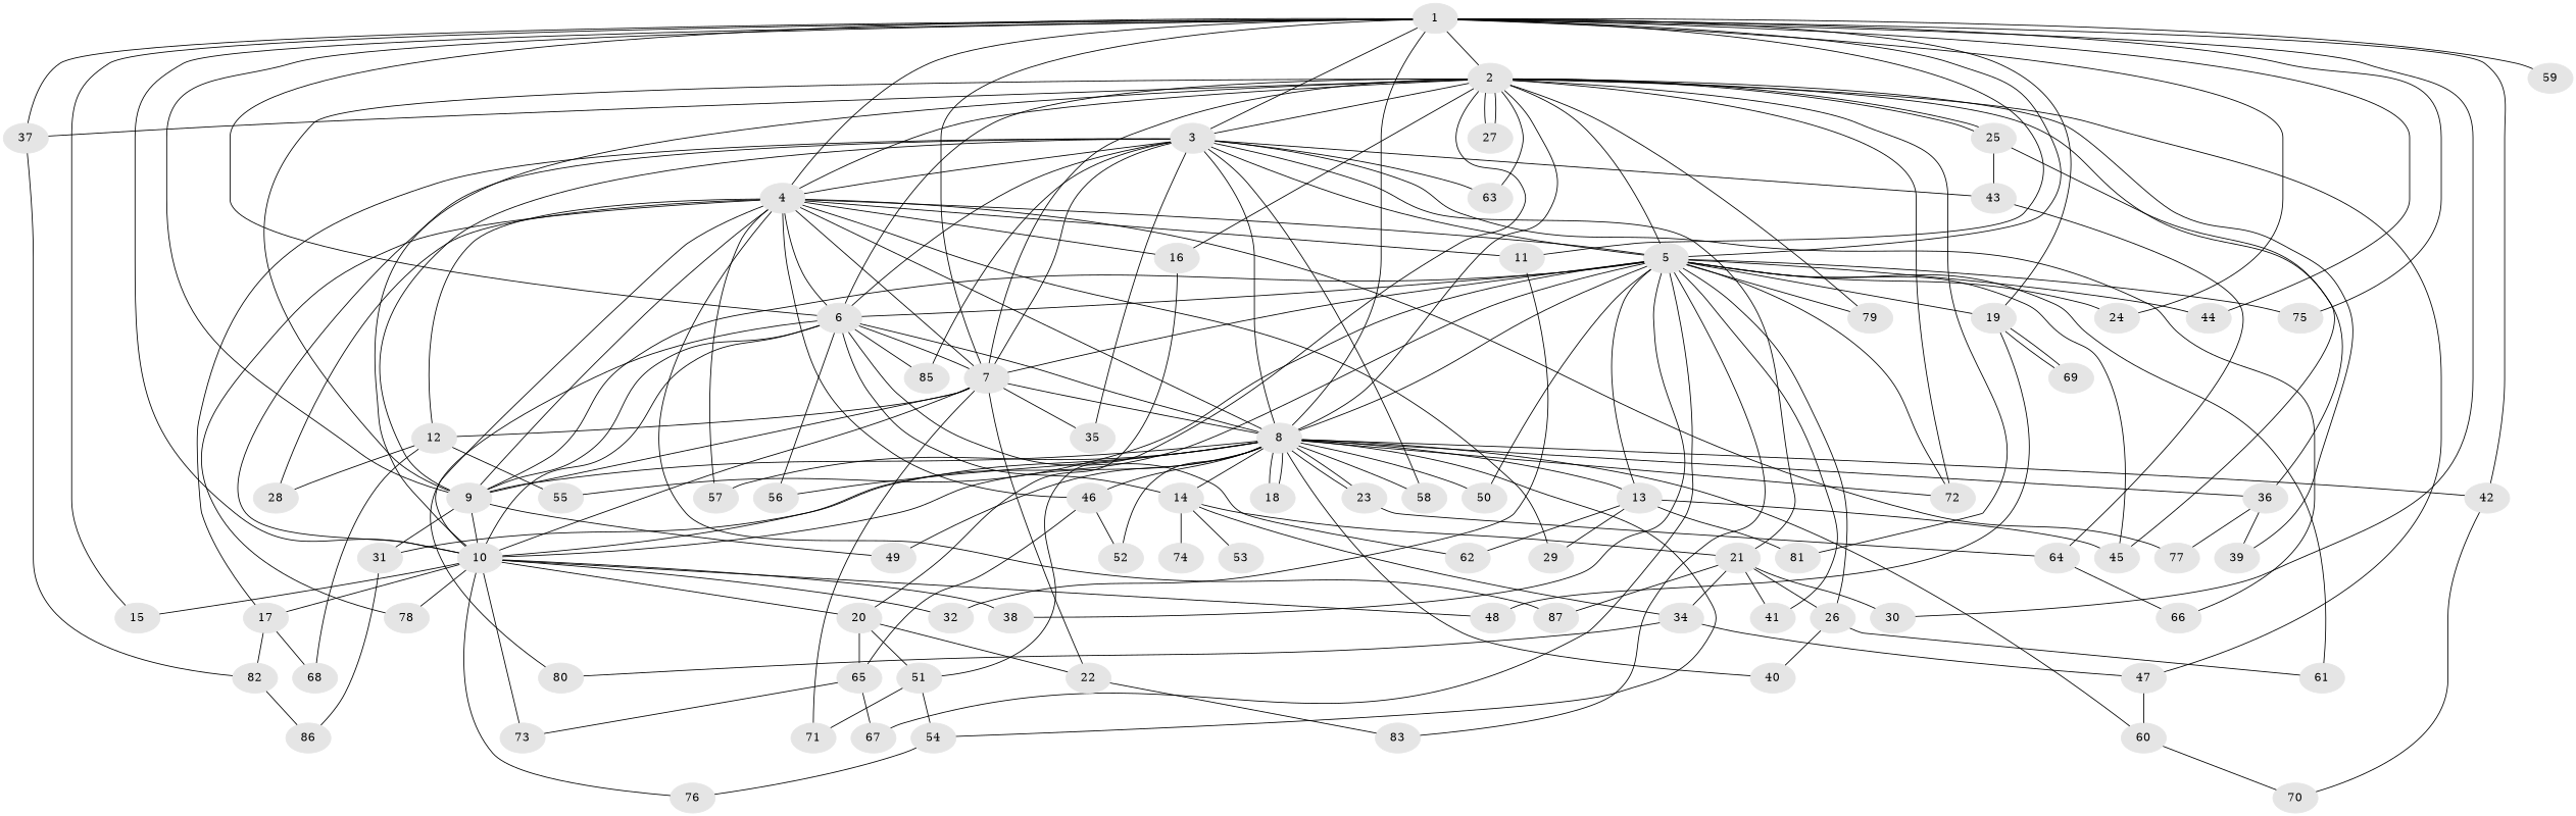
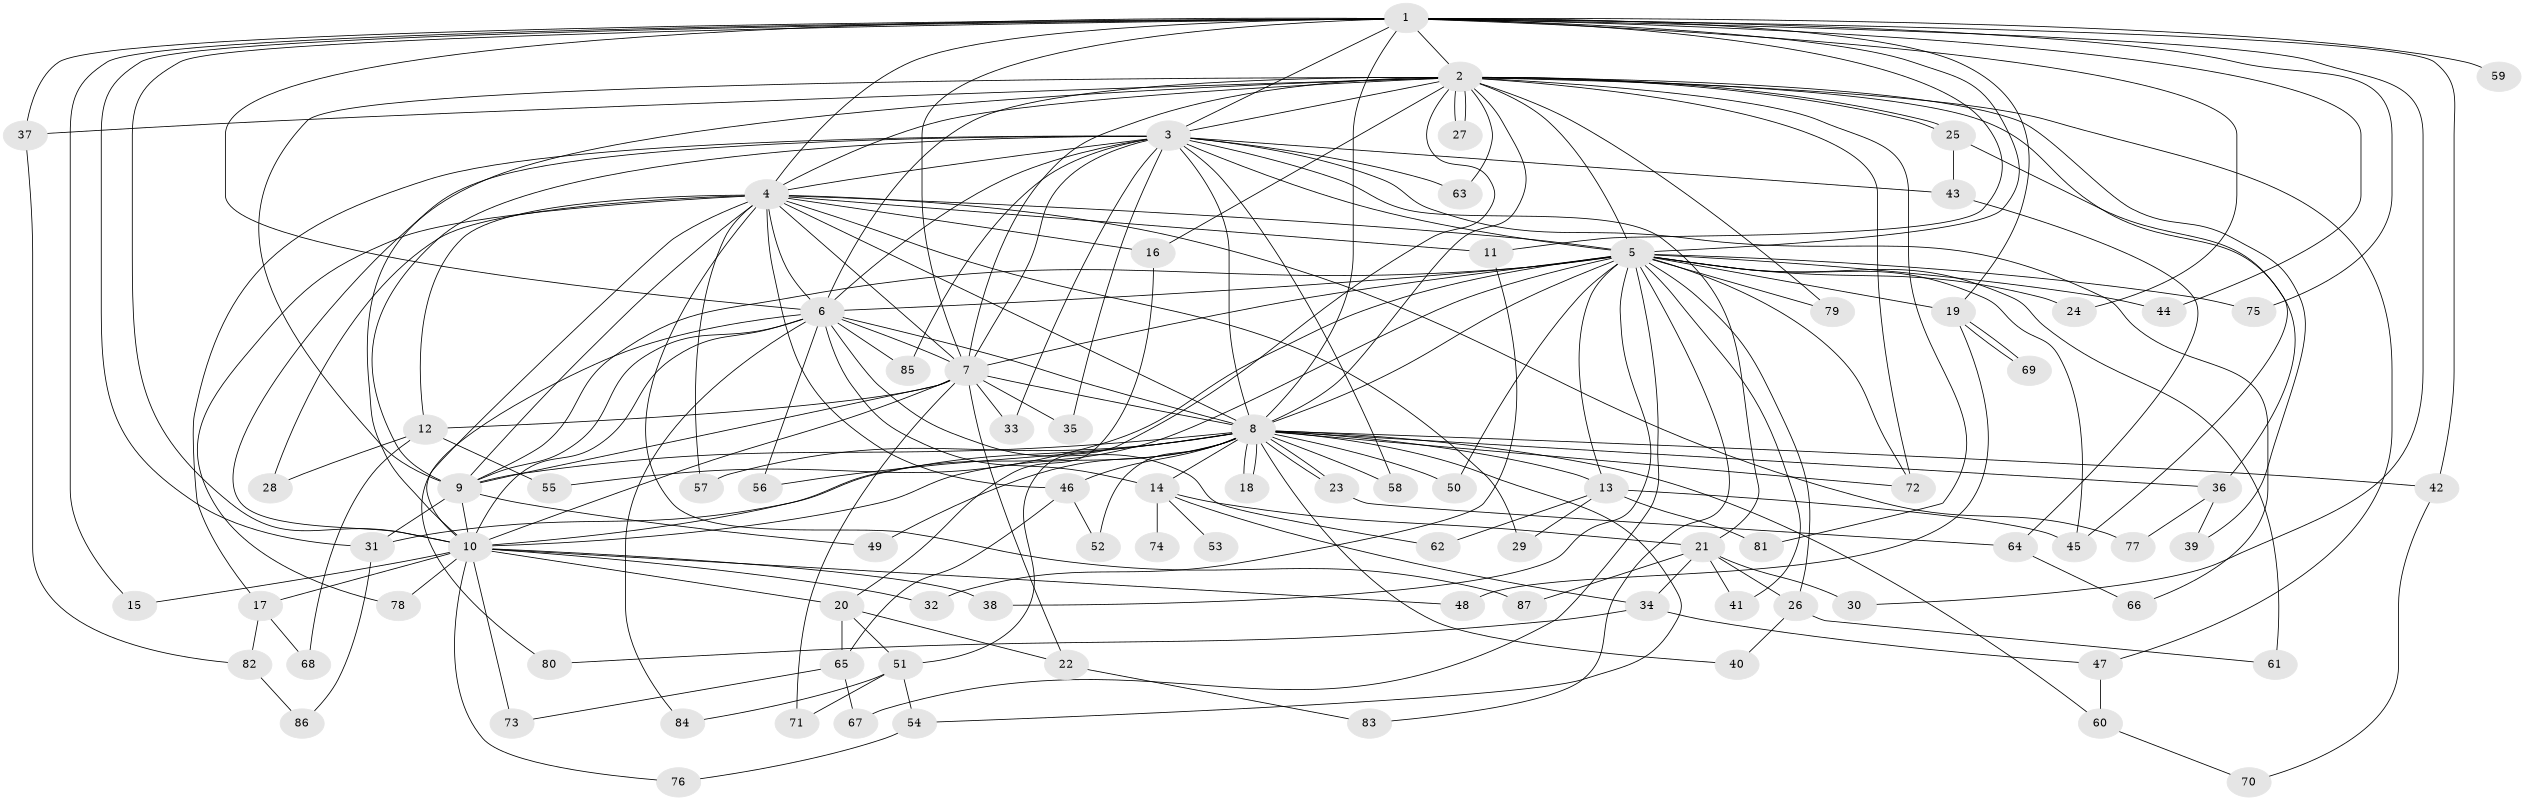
  graph {
    node [color=gray90 style=filled]
    1
    2
    3
    4
    5
    6
    7
    8
    9
    10
    11
    15
    19
    24
    30
    37
    42
    44
    59
    75
    16
    25
    27
    39
    45
    47
    51
    63
    79
    81
    72
    17
    21
+   33
    35
    43
    58
    66
    85
    12
    28
    29
    46
    57
    77
    78
    87
    13
    26
    38
    41
    50
    55
    61
    67
    83
    14
    56
    62
    80
+   84
    22
    71
    18
    23
    31
    36
    40
    49
    52
    54
    60
    20
    32
    48
    73
    76
    69
    82
    70
    68
    34
    64
    65
    74
    53
    86
    1 -- 2
    1 -- 3
    1 -- 4
    1 -- 5
    1 -- 6
    1 -- 7
    1 -- 8
-   1 -- 9
+   1 -- 31
    1 -- 10
    1 -- 11
    1 -- 15
    1 -- 19
    1 -- 24
    1 -- 30
    1 -- 37
    1 -- 42
    1 -- 44
    1 -- 59
    1 -- 75
    2 -- 3
    2 -- 4
    2 -- 5
    2 -- 6
    2 -- 7
    2 -- 8
    2 -- 9
    2 -- 10
    2 -- 37
    2 -- 16
    2 -- 25
    2 -- 25
    2 -- 27
    2 -- 27
    2 -- 39
    2 -- 45
    2 -- 47
    2 -- 51
    2 -- 63
    2 -- 79
    2 -- 81
    2 -- 72
    3 -- 4
    3 -- 5
    3 -- 6
    3 -- 7
    3 -- 8
    3 -- 9
    3 -- 10
    3 -- 63
    3 -- 17
    3 -- 21
+   3 -- 33
    3 -- 35
    3 -- 43
    3 -- 58
    3 -- 66
    3 -- 85
    4 -- 5
    4 -- 6
    4 -- 7
    4 -- 8
    4 -- 9
    4 -- 10
    4 -- 11
    4 -- 16
    4 -- 12
    4 -- 28
    4 -- 29
    4 -- 46
    4 -- 57
    4 -- 77
    4 -- 78
    4 -- 87
    5 -- 6
    5 -- 7
    5 -- 8
    5 -- 9
    5 -- 10
    5 -- 19
    5 -- 24
    5 -- 44
    5 -- 75
    5 -- 45
    5 -- 79
    5 -- 72
    5 -- 13
    5 -- 26
    5 -- 38
    5 -- 41
    5 -- 50
    5 -- 55
    5 -- 61
    5 -- 67
    5 -- 83
    6 -- 7
    6 -- 8
    6 -- 9
    6 -- 10
    6 -- 85
    6 -- 14
    6 -- 56
    6 -- 62
    6 -- 80
+   6 -- 84
    7 -- 8
    7 -- 9
    7 -- 10
+   7 -- 33
    7 -- 35
    7 -- 12
    7 -- 22
    7 -- 71
    8 -- 9
    8 -- 10
    8 -- 42
    8 -- 72
    8 -- 58
    8 -- 46
    8 -- 57
    8 -- 13
    8 -- 50
    8 -- 14
    8 -- 56
    8 -- 18
    8 -- 18
    8 -- 23
    8 -- 23
    8 -- 31
    8 -- 36
    8 -- 40
    8 -- 49
    8 -- 52
    8 -- 54
    8 -- 60
    9 -- 10
    9 -- 31
    9 -- 49
    10 -- 15
    10 -- 17
    10 -- 78
    10 -- 38
    10 -- 20
    10 -- 32
    10 -- 48
    10 -- 73
    10 -- 76
    11 -- 32
    19 -- 48
    19 -- 69
    19 -- 69
    37 -- 82
    42 -- 70
    16 -- 20
    25 -- 43
    25 -- 36
    47 -- 60
+   51 -- 84
    51 -- 71
    51 -- 54
    17 -- 82
    17 -- 68
    21 -- 30
    21 -- 87
    21 -- 26
    21 -- 41
    21 -- 34
    43 -- 64
    12 -- 28
    12 -- 55
    12 -- 68
    46 -- 52
    46 -- 65
    13 -- 45
    13 -- 81
    13 -- 29
    13 -- 62
    26 -- 61
    26 -- 40
    14 -- 21
    14 -- 34
    14 -- 74
    14 -- 53
    22 -- 83
    23 -- 64
    31 -- 86
    36 -- 39
    36 -- 77
    54 -- 76
    60 -- 70
    20 -- 51
    20 -- 22
    20 -- 65
    82 -- 86
    34 -- 47
    34 -- 80
    64 -- 66
    65 -- 67
    65 -- 73
  }
